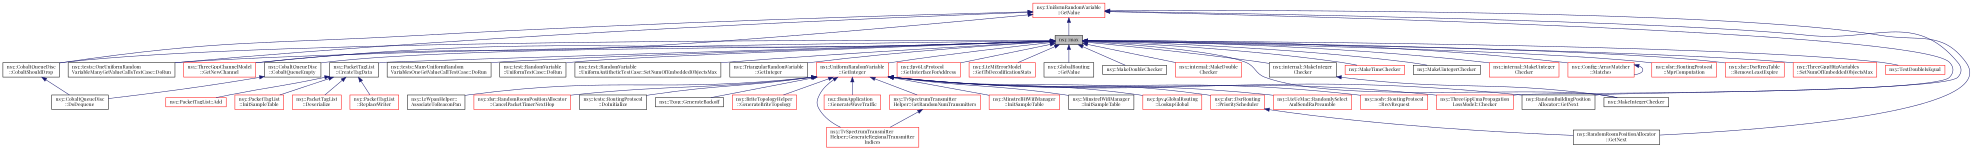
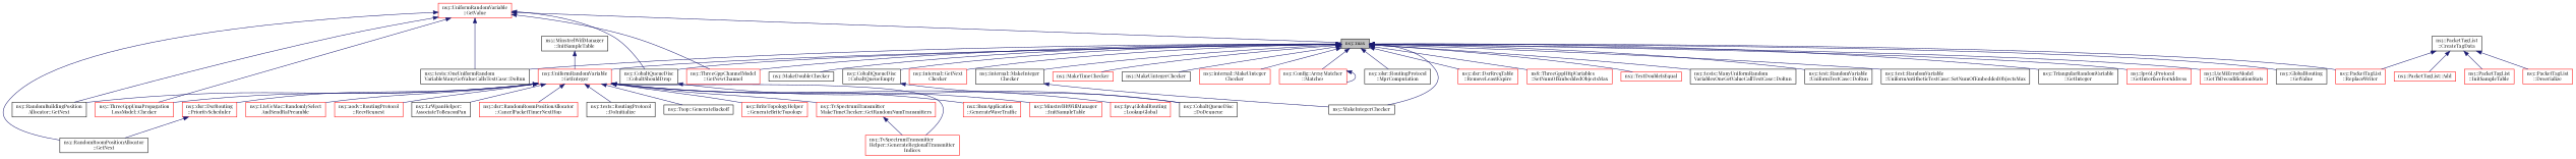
  digraph {
    fontname="Playfair Display"
    rankdir=TB
    node [color=red fillcolor=white fontname="Playfair Display" fontsize=10 shape=record style=filled]
    edge [color=midnightblue dir=back fontname="Playfair Display" fontsize=10 labelfontname=Helvetica labelfontsize=10 style=solid]
    n1 [color=black fillcolor=grey75 fontcolor=black height=0.2 label="ns3::max" width=0.4]
    n2 [color=black height=0.2 label="ns3::CobaltQueueDisc\l::CobaltQueueEmpty" width=0.4]
    n3 [color=black height=0.2 label="ns3::CobaltQueueDisc\l::CobaltShouldDrop" width=0.4]
    n4 [color=black height=0.2 label="ns3::PacketTagList\l::CreateTagData" width=0.4]
    n5 [color=black height=0.2 label="ns3::tests::ManyUniformRandom\lVariablesOneGetValueCallTestCase::DoRun" width=0.4]
    n6 [color=black height=0.2 label="ns3::tests::OneUniformRandom\lVariableManyGetValueCallsTestCase::DoRun" width=0.4]
    n7 [color=black height=0.2 label="ns3::test::RandomVariable\l::UniformTestCase::DoRun" width=0.4]
    n8 [color=black height=0.2 label="ns3::test::RandomVariable\l::UniformAntitheticTestCase::SetNumOfEmbeddedObjectsMax" width=0.4]
    n9 [color=black height=0.2 label="ns3::TriangularRandomVariable\l::GetInteger" width=0.4]
    n10 [height=0.2 label="ns3::UniformRandomVariable\l::GetInteger" width=0.4]
    n11 [height=0.2 label="ns3::Ipv6L3Protocol\l::GetInterfaceForAddress" width=0.4]
    n12 [height=0.2 label="ns3::ThreeGppChannelModel\l::GetNewChannel" width=0.4]
    n13 [height=0.2 label="ns3::LteMiErrorModel\l::GetTbDecodificationStats" width=0.4]
    n14 [color=black height=0.2 label="ns3::GlobalRouting\l::GetValue" width=0.4]
    n15 [color=black height=0.2 label="ns3::MakeDoubleChecker" width=0.4]
-   n16 [height=0.2 label="ns3::internal::MakeDouble\lChecker" width=0.4]
+   n16 [height=0.2 label="ns3::internal::GetNext\lChecker" width=0.4]
    n17 [color=black height=0.2 label="ns3::MakeIntegerChecker" width=0.4]
    n18 [color=black height=0.2 label="ns3::internal::MakeInteger\lChecker" width=0.4]
    n19 [height=0.2 label="ns3::MakeTimeChecker" width=0.4]
    n20 [color=black height=0.2 label="ns3::MakeUintegerChecker" width=0.4]
    n21 [height=0.2 label="ns3::internal::MakeUinteger\lChecker" width=0.4]
    n22 [height=0.2 label="ns3::Config::ArrayMatcher\l::Matches" width=0.4]
-   n23 [height=0.2 label="ns3::olsr::RoutingProtocol\l::MprComputation" width=0.4]
+   n23 [color=black height=0.2 label="ns3::olsr::RoutingProtocol\l::MprComputation" width=0.4]
    n24 [height=0.2 label="ns3::dsr::DsrRreqTable\l::RemoveLeastExpire" width=0.4]
-   n25 [height=0.2 label="ns3::ThreeGppHttpVariables\l::SetNumOfEmbeddedObjectsMax" width=0.4]
+   n25 [height=0.2 label="ns8::ThreeGppHttpVariables\l::SetNumOfEmbeddedObjectsMax" width=0.4]
    n26 [height=0.2 label="ns3::TestDoubleIsEqual" width=0.4]
    n27 [color=black height=0.2 label="ns3::CobaltQueueDisc\l::DoDequeue" width=0.4]
    n28 [height=0.2 label="ns3::PacketTagList::Add" width=0.4]
    n29 [height=0.2 label="ns3::PacketTagList\l::InitSampleTable" width=0.4]
    n30 [height=0.2 label="ns3::PacketTagList\l::Deserialize" width=0.4]
    n31 [height=0.2 label="ns3::PacketTagList\l::ReplaceWriter" width=0.4]
    n32 [color=black height=0.2 label="ns3::LrWpanHelper::\lAssociateToBeaconPan" width=0.4]
    n33 [height=0.2 label="ns3::dsr::RandomRoomPositionAllocator\l::CancelPacketTimerNextHop" width=0.4]
    n34 [color=black height=0.2 label="ns3::tests::RoutingProtocol\l::DoInitialize" width=0.4]
    n35 [color=black height=0.2 label="ns3::Txop::GenerateBackoff" width=0.4]
    n36 [height=0.2 label="ns3::BriteTopologyHelper\l::GenerateBriteTopology" width=0.4]
    n37 [height=0.2 label="ns3::TvSpectrumTransmitter\lHelper::GenerateRegionalTransmitter\lIndices" width=0.4]
    n38 [height=0.2 label="ns2::BsmApplication\l::GenerateWaveTraffic" width=0.4]
    n39 [height=0.2 label="ns3::ThreeGppUmaPropagation\lLossModel::Checker" width=0.4]
    n40 [color=black height=0.2 label="ns3::RandomBuildingPosition\lAllocator::GetNext" width=0.4]
-   n41 [height=0.2 label="ns3::TvSpectrumTransmitter\lHelper::GetRandomNumTransmitters" width=0.4]
+   n41 [height=0.2 label="ns3::TvSpectrumTransmitter\lMakeTimeChecker::GetRandomNumTransmitters" width=0.4]
    n42 [height=0.2 label="ns3::MinstrelHtWifiManager\l::InitSampleTable" width=0.4]
    n43 [color=black height=0.2 label="ns3::MinstrelWifiManager\l::InitSampleTable" width=0.4]
    n44 [height=0.2 label="ns3::Ipv4GlobalRouting\l::LookupGlobal" width=0.4]
    n45 [height=0.2 label="ns3::dsr::DsrRouting\l::PriorityScheduler" width=0.4]
    n46 [height=0.2 label="ns3::LteUeMac::RandomlySelect\lAndSendRaPreamble" width=0.4]
    n47 [height=0.2 label="ns3::aodv::RoutingProtocol\l::RecvRequest" width=0.4]
    n48 [height=0.2 label="ns3::UniformRandomVariable\l::GetValue" width=0.4]
    n49 [color=black height=0.2 label="ns3::RandomRoomPositionAllocator\l::GetNext" width=0.4]
    n1 -> n2
    n1 -> n3
-   n1 -> n4
+   n1 -> n31
    n1 -> n5
    n1 -> n6
    n1 -> n7
    n1 -> n8
    n1 -> n9
    n1 -> n10
    n1 -> n11
    n1 -> n12
    n1 -> n13
    n1 -> n14
    n1 -> n15
    n1 -> n16
    n1 -> n17
    n1 -> n18
    n1 -> n19
    n1 -> n20
    n1 -> n21
    n1 -> n22
    n1 -> n23
    n1 -> n24
    n1 -> n25
    n1 -> n26
    n2 -> n27
    n3 -> n27
    n4 -> n28
    n4 -> n29
    n4 -> n30
    n4 -> n31
    n10 -> n32
    n10 -> n33
    n10 -> n34
    n10 -> n35
    n10 -> n36
    n10 -> n37
    n10 -> n38
    n10 -> n39
    n10 -> n40
    n10 -> n41
    n10 -> n42
-   n10 -> n43
+   n43 -> n10
    n10 -> n44
    n10 -> n45
    n10 -> n46
    n10 -> n47
    n18 -> n17
    n22 -> n22
    n41 -> n37
    n45 -> n49
    n48 -> n1
    n48 -> n3
    n48 -> n6
    n48 -> n12
    n48 -> n39
    n48 -> n40
    n48 -> n49
  }
